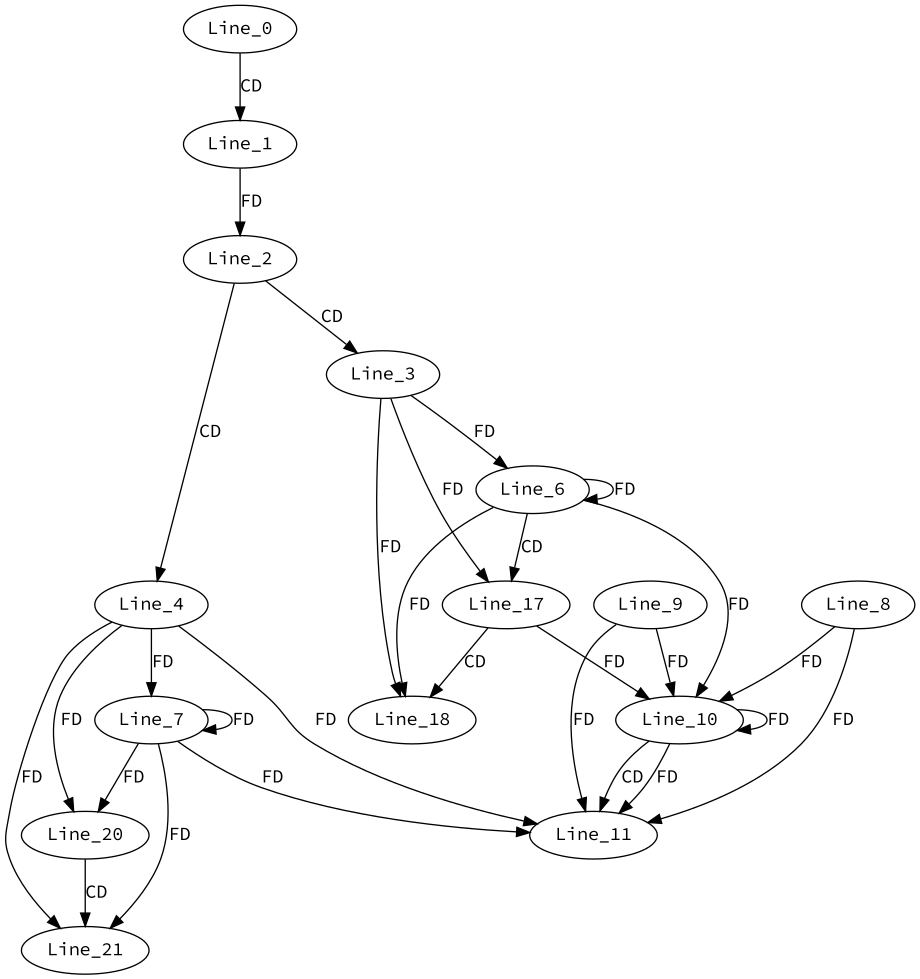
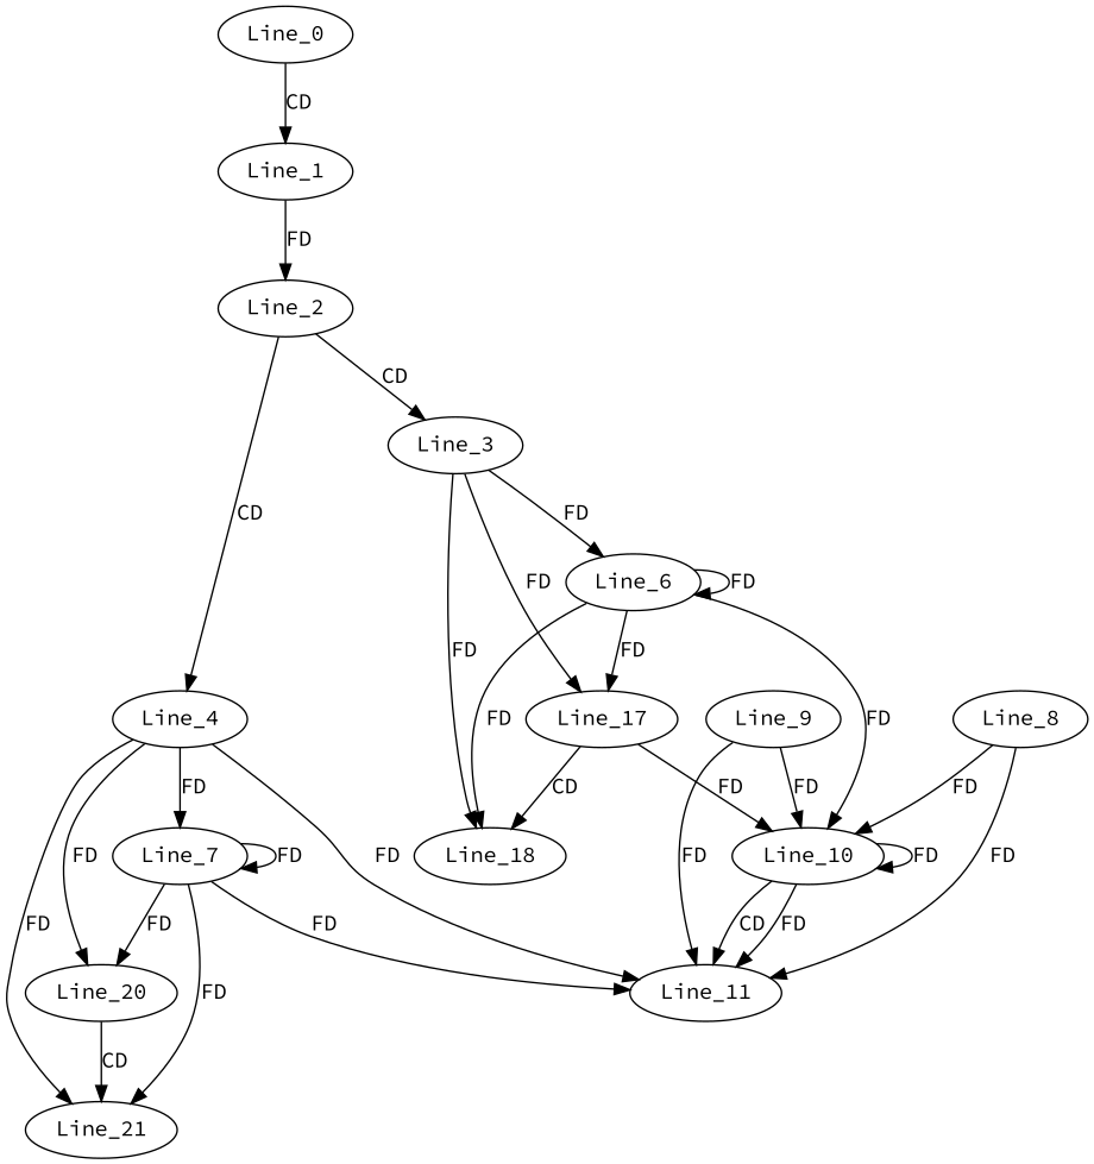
  digraph {
    fontname="Source Code Pro"
    node [fontname="Source Code Pro"]
    edge [fontname="Source Code Pro"]
    Line_0
    Line_1
    Line_2
    Line_3
    Line_4
    Line_6
    Line_17
    Line_18
    Line_7
    Line_11
    Line_20
    Line_21
    Line_10
    Line_9
    Line_8
    Line_0 -> Line_1 [label=CD]
    Line_1 -> Line_2 [label=FD]
    Line_2 -> Line_3 [label=CD]
    Line_2 -> Line_4 [label=CD]
    Line_3 -> Line_6 [label=FD]
    Line_3 -> Line_17 [label=FD]
    Line_3 -> Line_18 [label=FD]
    Line_4 -> Line_7 [label=FD]
    Line_4 -> Line_11 [label=FD]
    Line_4 -> Line_20 [label=FD]
    Line_4 -> Line_21 [label=FD]
    Line_6 -> Line_6 [label=FD]
-   Line_6 -> Line_17 [label=CD]
+   Line_6 -> Line_17 [label=FD]
    Line_6 -> Line_18 [label=FD]
    Line_6 -> Line_10 [label=FD]
    Line_17 -> Line_18 [label=CD]
    Line_17 -> Line_10 [label=FD]
    Line_7 -> Line_7 [label=FD]
    Line_7 -> Line_11 [label=FD]
    Line_7 -> Line_20 [label=FD]
    Line_7 -> Line_21 [label=FD]
    Line_20 -> Line_21 [label=CD]
    Line_10 -> Line_11 [label=CD]
    Line_10 -> Line_11 [label=FD]
    Line_10 -> Line_10 [label=FD]
    Line_9 -> Line_11 [label=FD]
    Line_9 -> Line_10 [label=FD]
    Line_8 -> Line_11 [label=FD]
    Line_8 -> Line_10 [label=FD]
  }
